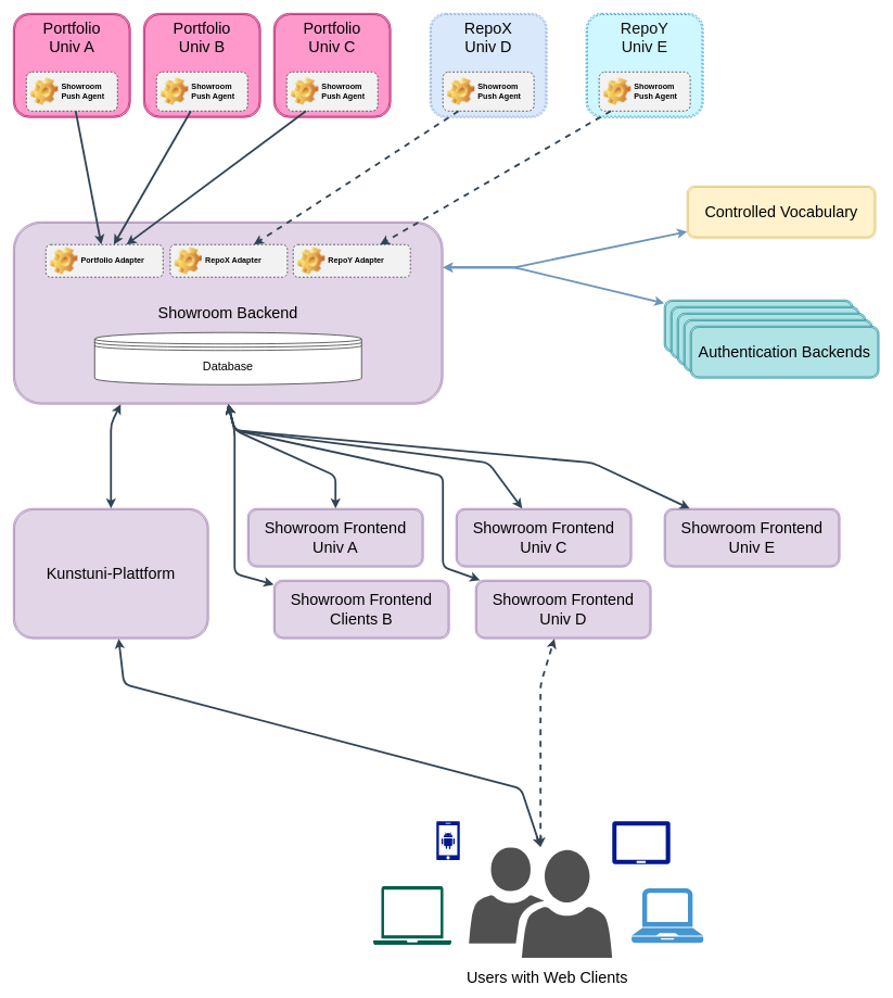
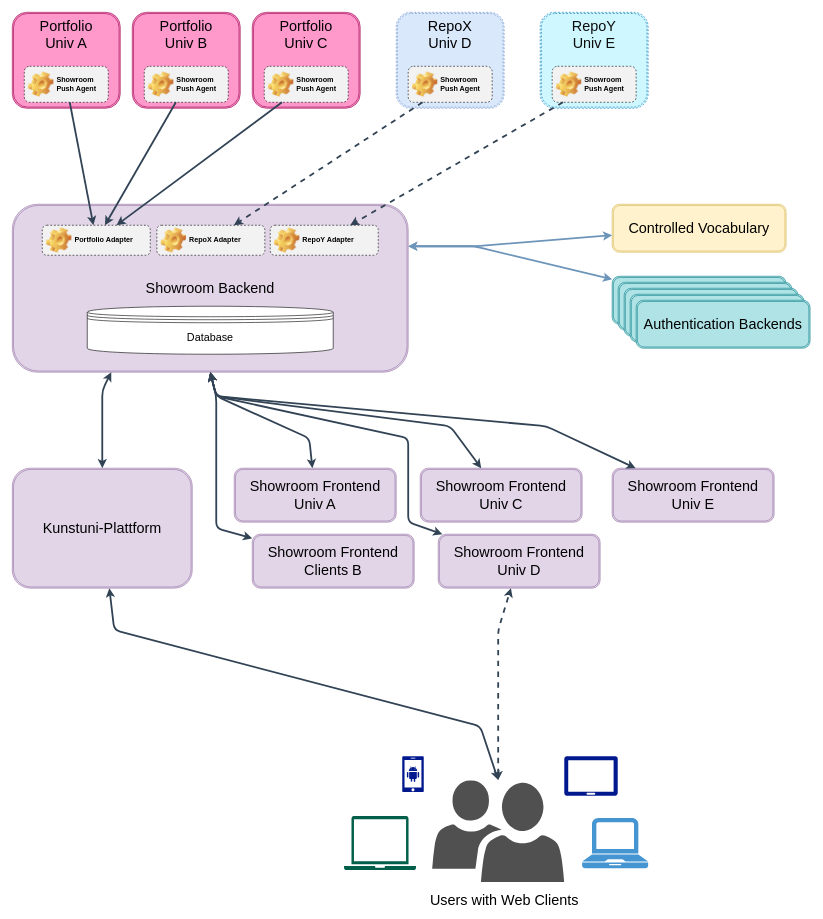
  <mxCell id="0" />
  <mxCell id="1" parent="0" />
  <mxCell id="2" value="&lt;font style=&quot;font-size: 24px&quot;&gt;Showroom Backend&lt;/font&gt;" style="shape=ext;double=1;rounded=1;whiteSpace=wrap;html=1;fillColor=#e1d5e7;strokeColor=#9673a6;" parent="1" vertex="1"><mxGeometry x="20" y="340" width="660" height="280" as="geometry" /></mxCell>
  <mxCell id="3" value="&lt;font style=&quot;font-size: 18px&quot;&gt;Database&lt;/font&gt;" style="shape=datastore;whiteSpace=wrap;html=1;" parent="1" vertex="1"><mxGeometry x="145" y="510" width="410" height="80" as="geometry" /></mxCell>
  <mxCell id="4" value="&lt;font style=&quot;font-size: 24px&quot;&gt;RepoX&lt;br&gt;Univ D&lt;br&gt;&lt;/font&gt;" style="shape=ext;double=1;rounded=1;whiteSpace=wrap;html=1;dashed=1;fillColor=#dae8fc;strokeColor=#6c8ebf;verticalAlign=top;" parent="1" vertex="1"><mxGeometry x="660" y="20" width="180" height="160" as="geometry" /></mxCell>
  <mxCell id="5" value="Showroom Push Agent" style="label;whiteSpace=wrap;html=1;image=img/clipart/Gear_128x128.png;dashed=1;fillColor=#F2F2F2;" parent="1" vertex="1"><mxGeometry x="680" y="110" width="140" height="60" as="geometry" /></mxCell>
  <mxCell id="6" value="&lt;font style=&quot;font-size: 24px&quot;&gt;Portfolio&lt;br&gt;Univ A&lt;br&gt;&lt;/font&gt;" style="shape=ext;double=1;rounded=1;whiteSpace=wrap;html=1;fillColor=#FF99CC;strokeColor=#99004D;align=center;verticalAlign=top;" parent="1" vertex="1"><mxGeometry x="20" y="20" width="180" height="160" as="geometry" /></mxCell>
  <mxCell id="7" value="Showroom Push Agent" style="label;whiteSpace=wrap;html=1;image=img/clipart/Gear_128x128.png;dashed=1;fillColor=#F2F2F2;" parent="1" vertex="1"><mxGeometry x="40" y="110" width="140" height="60" as="geometry" /></mxCell>
  <mxCell id="8" value="Portfolio Adapter" style="label;whiteSpace=wrap;html=1;image=img/clipart/Gear_128x128.png;dashed=1;fillColor=#F2F2F2;" parent="1" vertex="1"><mxGeometry x="70" y="375" width="180" height="50" as="geometry" /></mxCell>
  <mxCell id="9" value="RepoX Adapter" style="label;whiteSpace=wrap;html=1;image=img/clipart/Gear_128x128.png;dashed=1;fillColor=#F2F2F2;" parent="1" vertex="1"><mxGeometry x="261" y="375" width="180" height="50" as="geometry" /></mxCell>
  <mxCell id="10" value="RepoY Adapter" style="label;whiteSpace=wrap;html=1;image=img/clipart/Gear_128x128.png;dashed=1;fillColor=#F2F2F2;" parent="1" vertex="1"><mxGeometry x="450" y="375" width="180" height="50" as="geometry" /></mxCell>
  <mxCell id="11" value="&lt;font style=&quot;font-size: 24px&quot;&gt;Portfolio&lt;br&gt;Univ B&lt;br&gt;&lt;/font&gt;" style="shape=ext;double=1;rounded=1;whiteSpace=wrap;html=1;fillColor=#FF99CC;strokeColor=#99004D;align=center;verticalAlign=top;" parent="1" vertex="1"><mxGeometry x="220" y="20" width="180" height="160" as="geometry" /></mxCell>
  <mxCell id="12" value="Showroom Push Agent" style="label;whiteSpace=wrap;html=1;image=img/clipart/Gear_128x128.png;dashed=1;fillColor=#F2F2F2;" parent="1" vertex="1"><mxGeometry x="240" y="110" width="140" height="60" as="geometry" /></mxCell>
  <mxCell id="13" value="&lt;font style=&quot;font-size: 24px&quot;&gt;Portfolio&lt;br&gt;Univ C&lt;br&gt;&lt;/font&gt;" style="shape=ext;double=1;rounded=1;whiteSpace=wrap;html=1;fillColor=#FF99CC;strokeColor=#99004D;align=center;verticalAlign=top;" parent="1" vertex="1"><mxGeometry x="420" y="20" width="180" height="160" as="geometry" /></mxCell>
  <mxCell id="14" value="Showroom Push Agent" style="label;whiteSpace=wrap;html=1;image=img/clipart/Gear_128x128.png;dashed=1;fillColor=#F2F2F2;" parent="1" vertex="1"><mxGeometry x="440" y="110" width="140" height="60" as="geometry" /></mxCell>
  <mxCell id="15" value="&lt;font style=&quot;font-size: 24px&quot;&gt;RepoY&lt;br&gt;Univ E&lt;br&gt;&lt;/font&gt;" style="shape=ext;double=1;rounded=1;whiteSpace=wrap;html=1;dashed=1;fillColor=#CFF7FF;strokeColor=#006EAF;verticalAlign=top;fontColor=#0D0D0D;" parent="1" vertex="1"><mxGeometry x="900" y="20" width="180" height="160" as="geometry" /></mxCell>
  <mxCell id="16" value="Showroom Push Agent" style="label;whiteSpace=wrap;html=1;image=img/clipart/Gear_128x128.png;dashed=1;fillColor=#F2F2F2;" parent="1" vertex="1"><mxGeometry x="920" y="110" width="140" height="60" as="geometry" /></mxCell>
- <mxCell id="17" value="&lt;font style=&quot;font-size: 24px&quot;&gt;Showroom Frontend&lt;br&gt;Univ A&lt;br&gt;&lt;/font&gt;" style="shape=ext;double=1;rounded=1;whiteSpace=wrap;html=1;fillColor=#e1d5e7;strokeColor=#9673a6;" parent="1" vertex="1"><mxGeometry x="380" y="780" width="270" height="90" as="geometry" /></mxCell>
+ <mxCell id="17" value="&lt;font style=&quot;font-size: 24px&quot;&gt;Showroom Frontend&lt;br&gt;Univ A&lt;br&gt;&lt;/font&gt;" style="shape=ext;double=1;rounded=1;whiteSpace=wrap;html=1;fillColor=#e1d5e7;strokeColor=#9673a6;" parent="1" vertex="1"><mxGeometry x="390" y="780" width="270" height="90" as="geometry" /></mxCell>
  <mxCell id="18" value="&lt;font style=&quot;font-size: 24px&quot;&gt;Showroom Frontend&lt;br&gt;Clients B&lt;br&gt;&lt;/font&gt;" style="shape=ext;double=1;rounded=1;whiteSpace=wrap;html=1;fillColor=#e1d5e7;strokeColor=#9673a6;" parent="1" vertex="1"><mxGeometry x="420" y="890" width="270" height="90" as="geometry" /></mxCell>
  <mxCell id="19" value="&lt;font style=&quot;font-size: 24px&quot;&gt;Showroom Frontend&lt;br&gt;Univ C&lt;br&gt;&lt;/font&gt;" style="shape=ext;double=1;rounded=1;whiteSpace=wrap;html=1;fillColor=#e1d5e7;strokeColor=#9673a6;" parent="1" vertex="1"><mxGeometry x="700" y="780" width="270" height="90" as="geometry" /></mxCell>
  <mxCell id="20" value="&lt;font style=&quot;font-size: 24px&quot;&gt;Showroom Frontend&lt;br&gt;Univ D&lt;br&gt;&lt;/font&gt;" style="shape=ext;double=1;rounded=1;whiteSpace=wrap;html=1;fillColor=#e1d5e7;strokeColor=#9673a6;" parent="1" vertex="1"><mxGeometry x="730" y="890" width="270" height="90" as="geometry" /></mxCell>
  <mxCell id="21" value="&lt;font style=&quot;font-size: 24px&quot;&gt;Showroom Frontend&lt;br&gt;Univ E&lt;br&gt;&lt;/font&gt;" style="shape=ext;double=1;rounded=1;whiteSpace=wrap;html=1;fillColor=#e1d5e7;strokeColor=#9673a6;" parent="1" vertex="1"><mxGeometry x="1020" y="780" width="270" height="90" as="geometry" /></mxCell>
  <mxCell id="22" value="&lt;font style=&quot;font-size: 24px&quot;&gt;Kunstuni-Plattform&lt;br&gt;&lt;/font&gt;" style="shape=ext;double=1;rounded=1;whiteSpace=wrap;html=1;fillColor=#e1d5e7;strokeColor=#9673a6;" parent="1" vertex="1"><mxGeometry x="20" y="780" width="300" height="200" as="geometry" /></mxCell>
  <mxCell id="23" value="" style="pointerEvents=1;shadow=0;dashed=0;html=1;strokeColor=none;labelPosition=center;verticalLabelPosition=bottom;verticalAlign=top;align=center;fillColor=#505050;shape=mxgraph.mscae.intune.user_group" parent="1" vertex="1"><mxGeometry x="720" y="1300" width="220" height="170" as="geometry" /></mxCell>
  <mxCell id="24" value="" style="pointerEvents=1;shadow=0;dashed=0;html=1;strokeColor=none;fillColor=#4495D1;labelPosition=center;verticalLabelPosition=bottom;verticalAlign=top;align=center;outlineConnect=0;shape=mxgraph.veeam.laptop;" parent="1" vertex="1"><mxGeometry x="970" y="1363" width="110" height="84" as="geometry" /></mxCell>
  <mxCell id="25" value="" style="pointerEvents=1;shadow=0;dashed=0;html=1;strokeColor=none;fillColor=#005F4B;labelPosition=center;verticalLabelPosition=bottom;verticalAlign=top;align=center;outlineConnect=0;shape=mxgraph.veeam2.laptop;" parent="1" vertex="1"><mxGeometry x="573" y="1360" width="120" height="90" as="geometry" /></mxCell>
  <mxCell id="26" value="" style="aspect=fixed;pointerEvents=1;shadow=0;dashed=0;html=1;strokeColor=none;labelPosition=center;verticalLabelPosition=bottom;verticalAlign=top;align=center;fillColor=#00188D;shape=mxgraph.mscae.enterprise.android_phone" parent="1" vertex="1"><mxGeometry x="670" y="1260" width="36" height="60" as="geometry" /></mxCell>
  <mxCell id="27" value="" style="aspect=fixed;pointerEvents=1;shadow=0;dashed=0;html=1;strokeColor=none;labelPosition=center;verticalLabelPosition=bottom;verticalAlign=top;align=center;fillColor=#00188D;shape=mxgraph.azure.tablet;" parent="1" vertex="1"><mxGeometry x="940" y="1260" width="89.41" height="66.16" as="geometry" /></mxCell>
  <mxCell id="28" value="&lt;font style=&quot;font-size: 24px&quot;&gt;Users with Web Clients&lt;/font&gt;" style="text;html=1;align=center;verticalAlign=middle;resizable=0;points=[];autosize=1;" parent="1" vertex="1"><mxGeometry x="710" y="1490" width="260" height="20" as="geometry" /></mxCell>
  <mxCell id="29" value="" style="endArrow=classic;html=1;rounded=0;fontColor=#0D0D0D;strokeWidth=3;fillColor=#647687;strokeColor=#314354;" parent="1" source="7" target="8" edge="1"><mxGeometry width="50" height="50" relative="1" as="geometry"><mxPoint x="550" y="470" as="sourcePoint" /><mxPoint x="600" y="420" as="targetPoint" /></mxGeometry></mxCell>
  <mxCell id="30" value="" style="endArrow=classic;html=1;rounded=0;fontColor=#0D0D0D;strokeWidth=3;fillColor=#647687;strokeColor=#314354;" parent="1" source="12" target="8" edge="1"><mxGeometry width="50" height="50" relative="1" as="geometry"><mxPoint x="133.333" y="190" as="sourcePoint" /><mxPoint x="165.833" y="385" as="targetPoint" /></mxGeometry></mxCell>
  <mxCell id="31" value="" style="endArrow=classic;html=1;rounded=0;fontColor=#0D0D0D;strokeWidth=3;fillColor=#647687;strokeColor=#314354;" parent="1" source="14" target="8" edge="1"><mxGeometry width="50" height="50" relative="1" as="geometry"><mxPoint x="302.692" y="180" as="sourcePoint" /><mxPoint x="184.423" y="385" as="targetPoint" /></mxGeometry></mxCell>
  <mxCell id="32" value="" style="endArrow=classic;html=1;rounded=0;fontColor=#0D0D0D;strokeWidth=3;fillColor=#647687;strokeColor=#314354;dashed=1;" parent="1" source="5" target="9" edge="1"><mxGeometry width="50" height="50" relative="1" as="geometry"><mxPoint x="479.615" y="180" as="sourcePoint" /><mxPoint x="203.654" y="385" as="targetPoint" /></mxGeometry></mxCell>
  <mxCell id="33" value="" style="endArrow=classic;html=1;rounded=0;fontColor=#0D0D0D;strokeWidth=3;fillColor=#647687;strokeColor=#314354;dashed=1;" parent="1" source="16" target="10" edge="1"><mxGeometry width="50" height="50" relative="1" as="geometry"><mxPoint x="713.962" y="180" as="sourcePoint" /><mxPoint x="399.365" y="385" as="targetPoint" /></mxGeometry></mxCell>
  <mxCell id="34" value="" style="endArrow=classic;startArrow=classic;html=1;rounded=1;fontColor=#0D0D0D;strokeWidth=3;fillColor=#647687;strokeColor=#314354;exitX=0.5;exitY=0;exitDx=0;exitDy=0;exitPerimeter=0;" parent="1" source="23" target="22" edge="1"><mxGeometry width="50" height="50" relative="1" as="geometry"><mxPoint x="840" y="1310" as="sourcePoint" /><mxPoint x="1390" y="946.22" as="targetPoint" /><Array as="points"><mxPoint x="800" y="1210" /><mxPoint x="190" y="1050" /></Array></mxGeometry></mxCell>
  <mxCell id="35" value="" style="endArrow=classic;startArrow=classic;html=1;rounded=1;fontColor=#0D0D0D;strokeWidth=3;fillColor=#647687;strokeColor=#314354;exitX=0.5;exitY=0;exitDx=0;exitDy=0;exitPerimeter=0;dashed=1;" parent="1" source="23" target="20" edge="1"><mxGeometry width="50" height="50" relative="1" as="geometry"><mxPoint x="840" y="1320" as="sourcePoint" /><mxPoint x="330" y="985.455" as="targetPoint" /><Array as="points"><mxPoint x="830" y="1050" /></Array></mxGeometry></mxCell>
  <mxCell id="36" value="" style="endArrow=classic;startArrow=classic;html=1;rounded=1;fontColor=#0D0D0D;strokeWidth=3;fillColor=#647687;strokeColor=#314354;entryX=0.25;entryY=1;entryDx=0;entryDy=0;" parent="1" source="22" target="2" edge="1"><mxGeometry width="50" height="50" relative="1" as="geometry"><mxPoint x="840" y="1310" as="sourcePoint" /><mxPoint x="330" y="985.455" as="targetPoint" /><Array as="points"><mxPoint x="170" y="650" /></Array></mxGeometry></mxCell>
  <mxCell id="37" value="" style="endArrow=classic;startArrow=classic;html=1;rounded=1;fontColor=#0D0D0D;strokeWidth=3;fillColor=#647687;strokeColor=#314354;entryX=0.5;entryY=1;entryDx=0;entryDy=0;" parent="1" source="17" target="2" edge="1"><mxGeometry width="50" height="50" relative="1" as="geometry"><mxPoint x="225" y="790" as="sourcePoint" /><mxPoint x="297" y="630" as="targetPoint" /><Array as="points"><mxPoint x="515" y="730" /><mxPoint x="360" y="660" /></Array></mxGeometry></mxCell>
  <mxCell id="38" value="" style="endArrow=classic;startArrow=classic;html=1;rounded=1;fontColor=#0D0D0D;strokeWidth=3;fillColor=#647687;strokeColor=#314354;entryX=0.5;entryY=1;entryDx=0;entryDy=0;" parent="1" source="19" target="2" edge="1"><mxGeometry width="50" height="50" relative="1" as="geometry"><mxPoint x="503.478" y="790" as="sourcePoint" /><mxPoint x="426.957" y="630" as="targetPoint" /><Array as="points"><mxPoint x="750" y="710" /><mxPoint x="360" y="660" /></Array></mxGeometry></mxCell>
  <mxCell id="39" value="" style="endArrow=classic;startArrow=classic;html=1;rounded=1;fontColor=#0D0D0D;strokeWidth=3;fillColor=#647687;strokeColor=#314354;entryX=0.5;entryY=1;entryDx=0;entryDy=0;" parent="1" source="21" target="2" edge="1"><mxGeometry width="50" height="50" relative="1" as="geometry"><mxPoint x="781.739" y="790" as="sourcePoint" /><mxPoint x="360" y="620" as="targetPoint" /><Array as="points"><mxPoint x="910" y="710" /><mxPoint x="360" y="660" /></Array></mxGeometry></mxCell>
  <mxCell id="40" value="" style="endArrow=classic;startArrow=classic;html=1;rounded=1;fontColor=#0D0D0D;strokeWidth=3;fillColor=#647687;strokeColor=#314354;entryX=0.5;entryY=1;entryDx=0;entryDy=0;" parent="1" source="18" target="2" edge="1"><mxGeometry width="50" height="50" relative="1" as="geometry"><mxPoint x="503.478" y="790" as="sourcePoint" /><mxPoint x="450" y="660" as="targetPoint" /><Array as="points"><mxPoint x="360" y="880" /><mxPoint x="360" y="660" /></Array></mxGeometry></mxCell>
  <mxCell id="41" value="" style="endArrow=classic;startArrow=classic;html=1;rounded=1;fontColor=#0D0D0D;strokeWidth=3;fillColor=#647687;strokeColor=#314354;entryX=0.5;entryY=1;entryDx=0;entryDy=0;" parent="1" source="20" target="2" edge="1"><mxGeometry width="50" height="50" relative="1" as="geometry"><mxPoint x="503.478" y="790" as="sourcePoint" /><mxPoint x="426.957" y="630" as="targetPoint" /><Array as="points"><mxPoint x="680" y="870" /><mxPoint x="680" y="730" /><mxPoint x="360" y="660" /></Array></mxGeometry></mxCell>
- <mxCell id="42" value="&lt;font style=&quot;font-size: 24px&quot;&gt;Controlled Vocabulary&lt;br&gt;&lt;/font&gt;" style="shape=ext;double=1;rounded=1;whiteSpace=wrap;html=1;fillColor=#fff2cc;strokeColor=#d6b656;" parent="1" vertex="1"><mxGeometry x="1055" y="285" width="290" height="80" as="geometry" /></mxCell>
+ <mxCell id="42" value="&lt;font style=&quot;font-size: 24px&quot;&gt;Controlled Vocabulary&lt;br&gt;&lt;/font&gt;" style="shape=ext;double=1;rounded=1;whiteSpace=wrap;html=1;fillColor=#fff2cc;strokeColor=#d6b656;" parent="1" vertex="1"><mxGeometry x="1020" y="340" width="290" height="80" as="geometry" /></mxCell>
  <mxCell id="43" value="&lt;font style=&quot;font-size: 24px&quot;&gt;Authentication Backends&lt;/font&gt;" style="shape=ext;double=1;rounded=1;whiteSpace=wrap;html=1;fillColor=#b0e3e6;strokeColor=#0e8088;" parent="1" vertex="1"><mxGeometry x="1020" y="460" width="290" height="80" as="geometry" /></mxCell>
  <mxCell id="44" value="&lt;font style=&quot;font-size: 24px&quot;&gt;Authentication Backends&lt;/font&gt;" style="shape=ext;double=1;rounded=1;whiteSpace=wrap;html=1;fillColor=#b0e3e6;strokeColor=#0e8088;" parent="1" vertex="1"><mxGeometry x="1030" y="470" width="290" height="80" as="geometry" /></mxCell>
  <mxCell id="45" value="&lt;font style=&quot;font-size: 24px&quot;&gt;Authentication Backends&lt;/font&gt;" style="shape=ext;double=1;rounded=1;whiteSpace=wrap;html=1;fillColor=#b0e3e6;strokeColor=#0e8088;" parent="1" vertex="1"><mxGeometry x="1040" y="480" width="290" height="80" as="geometry" /></mxCell>
  <mxCell id="46" value="&lt;font style=&quot;font-size: 24px&quot;&gt;Authentication Backends&lt;/font&gt;" style="shape=ext;double=1;rounded=1;whiteSpace=wrap;html=1;fillColor=#b0e3e6;strokeColor=#0e8088;" parent="1" vertex="1"><mxGeometry x="1050" y="490" width="290" height="80" as="geometry" /></mxCell>
  <mxCell id="47" value="&lt;font style=&quot;font-size: 24px&quot;&gt;Authentication Backends&lt;/font&gt;" style="shape=ext;double=1;rounded=1;whiteSpace=wrap;html=1;fillColor=#b0e3e6;strokeColor=#0e8088;" parent="1" vertex="1"><mxGeometry x="1060" y="500" width="290" height="80" as="geometry" /></mxCell>
  <mxCell id="48" value="" style="endArrow=classic;startArrow=classic;html=1;rounded=1;fontColor=#0D0D0D;strokeWidth=3;fillColor=#647687;strokeColor=#6D95BA;exitX=1;exitY=0.25;exitDx=0;exitDy=0;" parent="1" source="2" target="42" edge="1"><mxGeometry width="50" height="50" relative="1" as="geometry"><mxPoint x="860" y="430" as="sourcePoint" /><mxPoint x="885" y="364" as="targetPoint" /><Array as="points"><mxPoint x="790" y="410" /></Array></mxGeometry></mxCell>
  <mxCell id="49" value="" style="endArrow=classic;startArrow=classic;html=1;rounded=1;fontColor=#0D0D0D;strokeWidth=3;fillColor=#647687;strokeColor=#6D95BA;exitX=1;exitY=0.25;exitDx=0;exitDy=0;" parent="1" source="2" target="43" edge="1"><mxGeometry width="50" height="50" relative="1" as="geometry"><mxPoint x="690" y="425.294" as="sourcePoint" /><mxPoint x="1030" y="390" as="targetPoint" /><Array as="points"><mxPoint x="790" y="410" /></Array></mxGeometry></mxCell>
